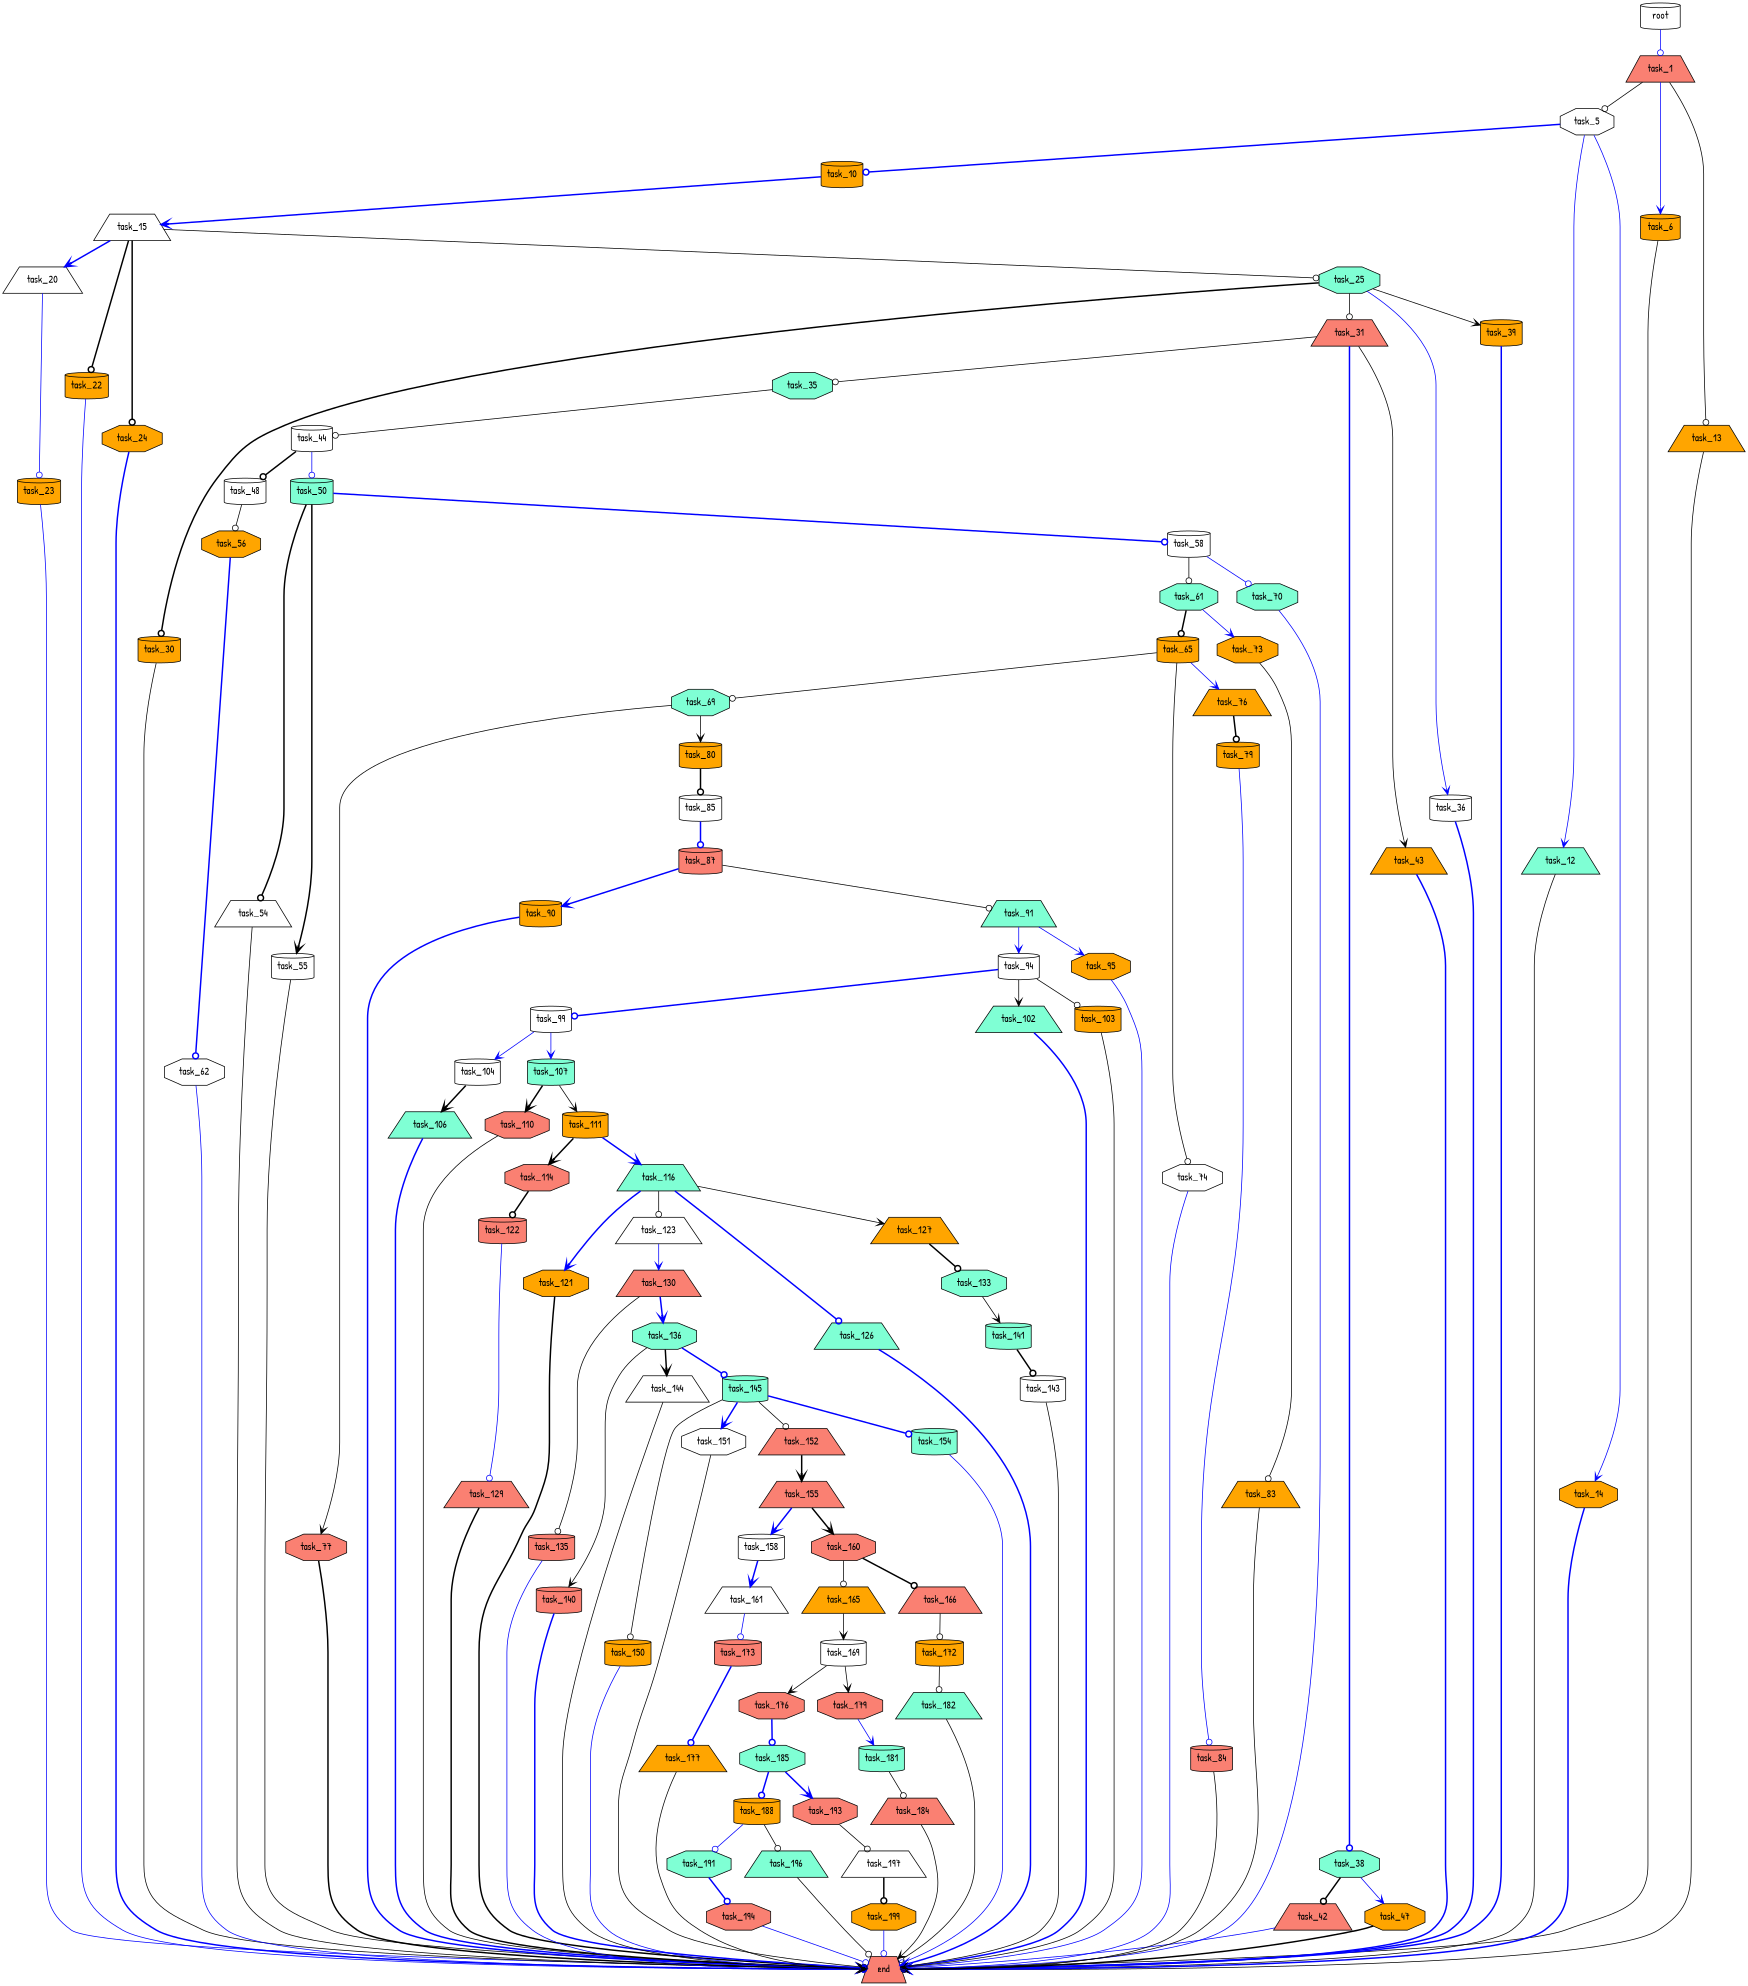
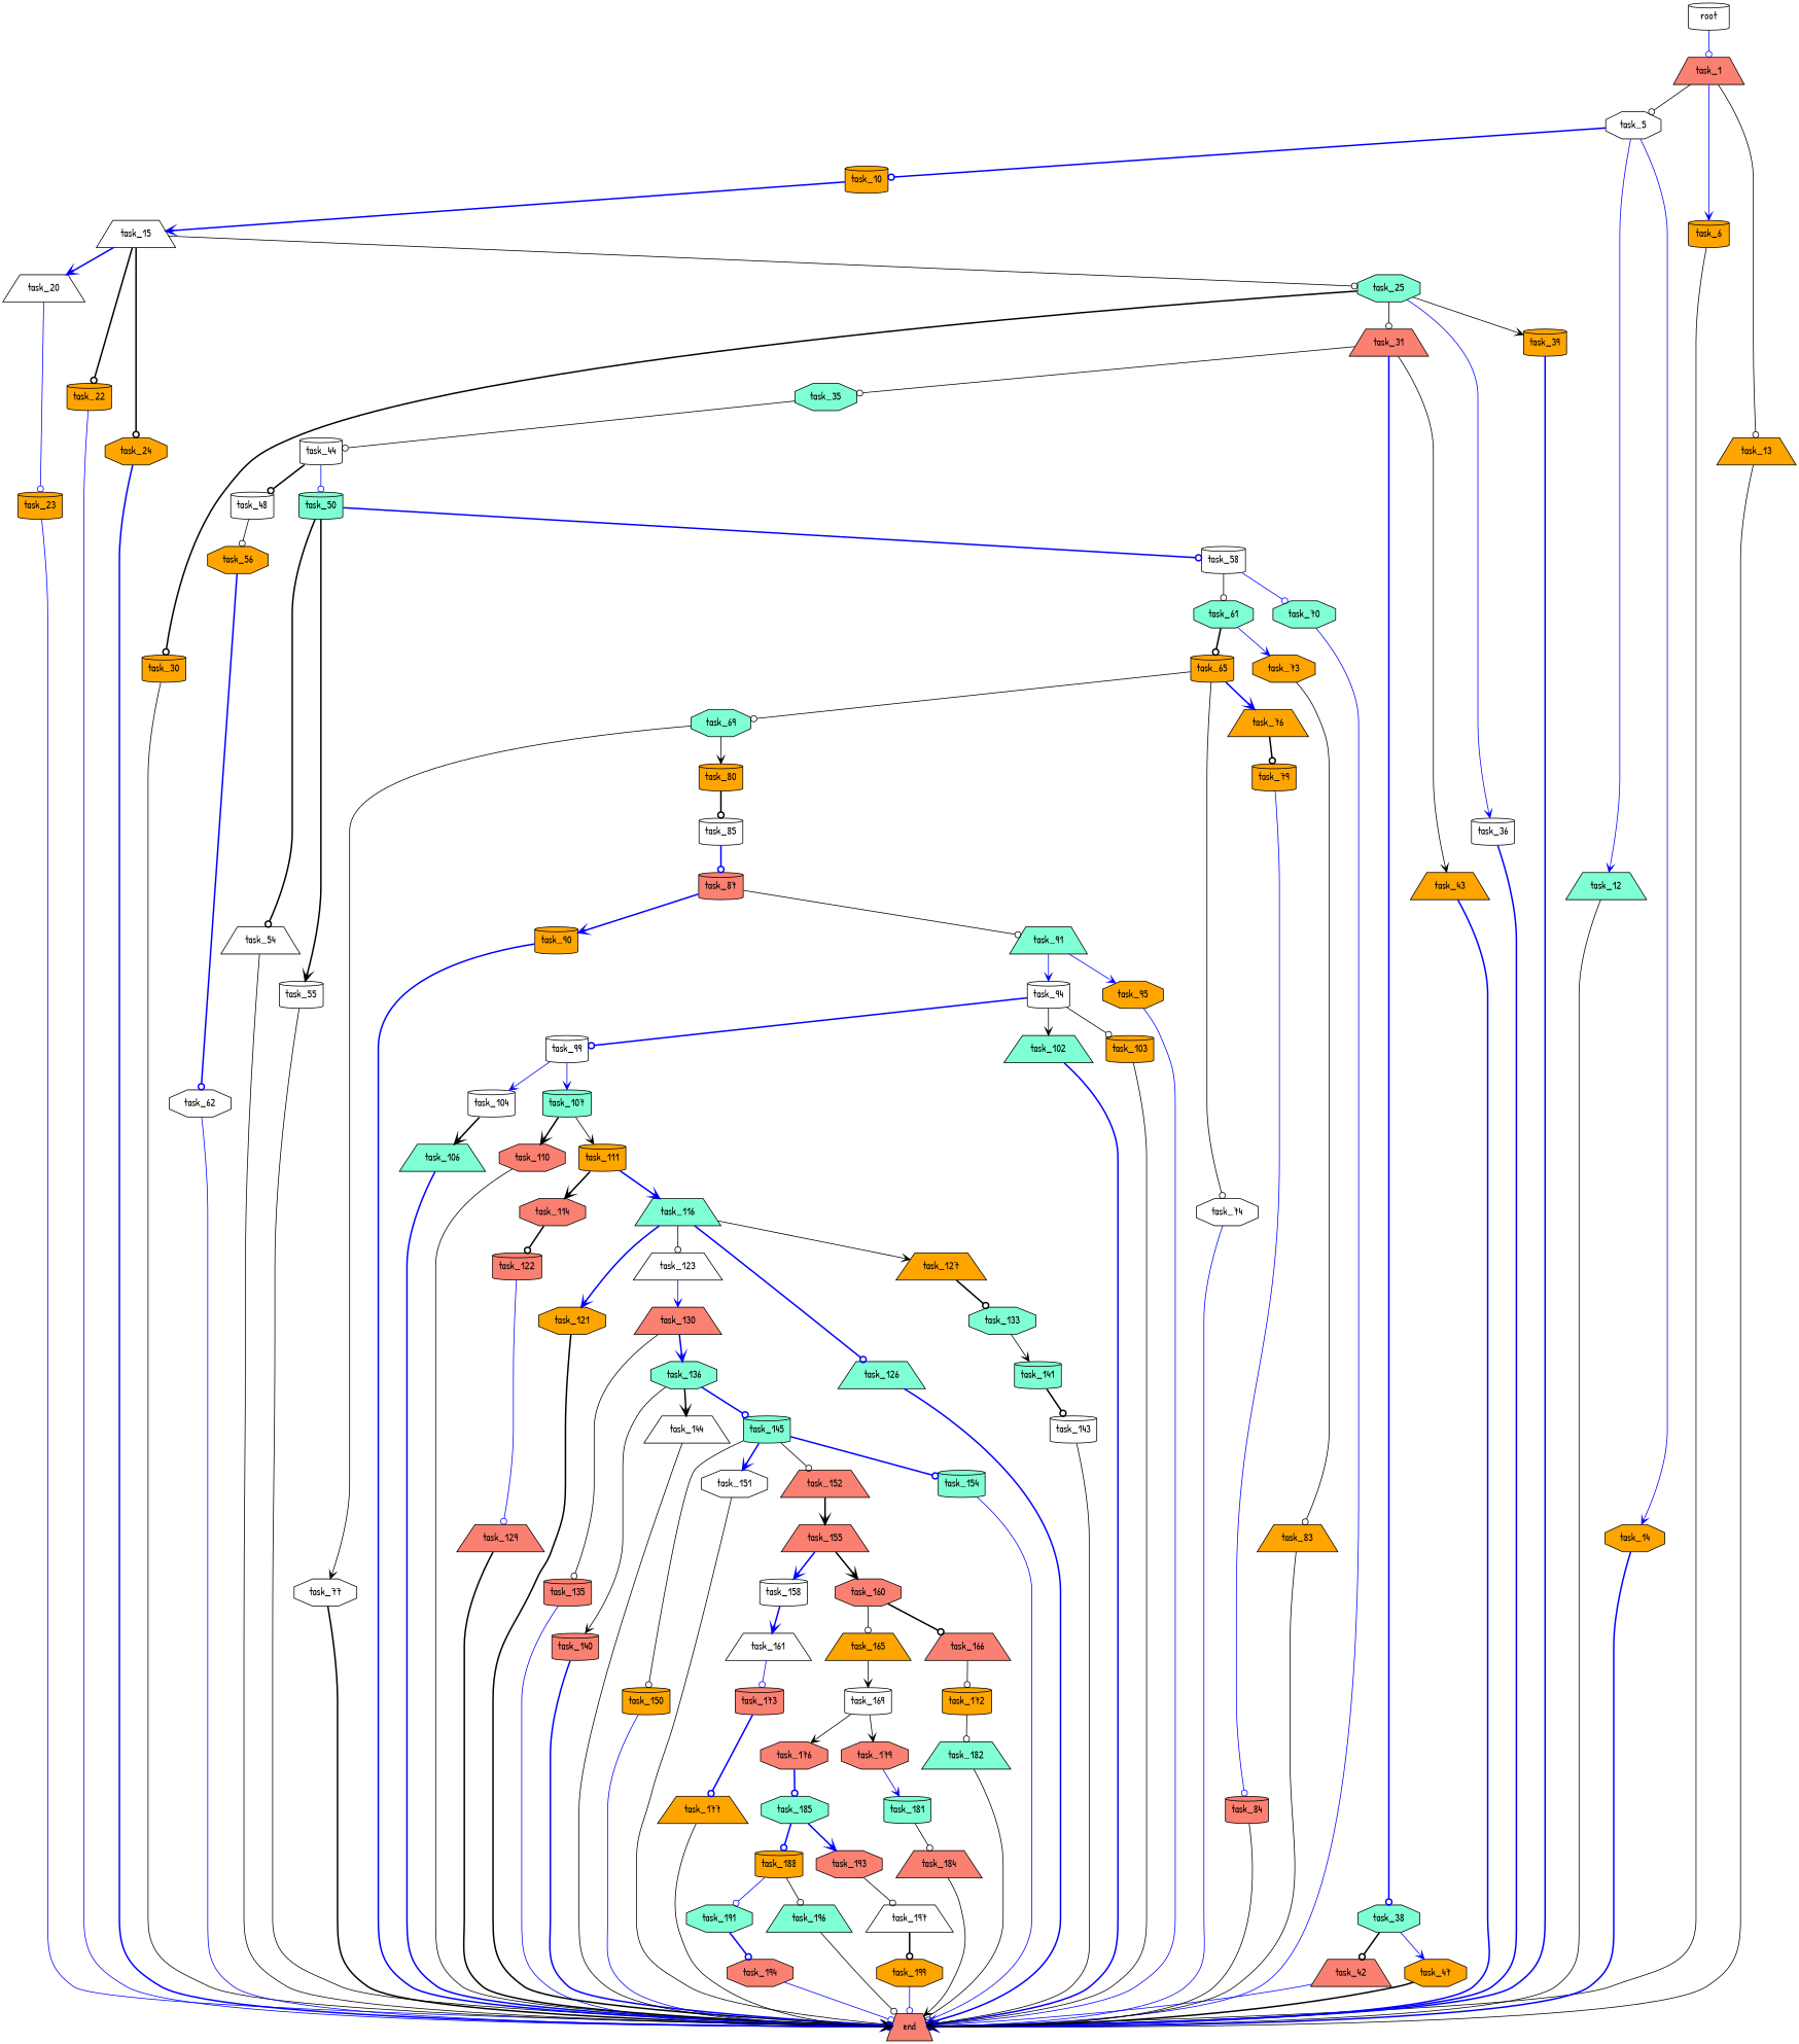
  digraph {
    fontname="Patrick Hand"
    node [fillcolor=orange fontname="Patrick Hand" shape=cylinder style=filled]
    edge [arrowhead=odot color=black fontname="Patrick Hand" style=solid]
    root [fillcolor=white]
    task_1 [fillcolor=salmon shape=trapezium]
    task_5 [fillcolor=white shape=octagon]
    task_6
    task_13 [shape=trapezium]
    task_10
    task_12 [fillcolor=aquamarine shape=trapezium]
    task_14 [shape=octagon]
    end [fillcolor=salmon shape=trapezium]
    task_15 [fillcolor=white shape=trapezium]
    task_20 [fillcolor=white shape=trapezium]
    task_22
    task_24 [shape=octagon]
    task_25 [fillcolor=aquamarine shape=octagon]
    task_23
    task_30
    task_31 [fillcolor=salmon shape=trapezium]
    task_36 [fillcolor=white]
    task_39
    task_35 [fillcolor=aquamarine shape=octagon]
    task_38 [fillcolor=aquamarine shape=octagon]
    task_43 [shape=trapezium]
    task_44 [fillcolor=white]
    task_42 [fillcolor=salmon shape=trapezium]
    task_47 [shape=octagon]
    task_48 [fillcolor=white]
    task_50 [fillcolor=aquamarine]
    task_56 [shape=octagon]
    task_54 [fillcolor=white shape=trapezium]
    task_55 [fillcolor=white]
    task_58 [fillcolor=white]
    task_62 [fillcolor=white shape=octagon]
    task_61 [fillcolor=aquamarine shape=octagon]
    task_70 [fillcolor=aquamarine shape=octagon]
    task_65
    task_73 [shape=octagon]
    task_69 [fillcolor=aquamarine shape=octagon]
    task_74 [fillcolor=white shape=octagon]
    task_76 [shape=trapezium]
    task_83 [shape=trapezium]
-   task_77 [fillcolor=salmon shape=octagon]
+   task_77 [fillcolor=white shape=octagon]
    task_80
    task_79
    task_85 [fillcolor=white]
    task_84 [fillcolor=salmon]
    task_87 [fillcolor=salmon]
    task_90
    task_91 [fillcolor=aquamarine shape=trapezium]
    task_94 [fillcolor=white]
    task_95 [shape=octagon]
    task_99 [fillcolor=white]
    task_102 [fillcolor=aquamarine shape=trapezium]
    task_103
    task_104 [fillcolor=white]
    task_107 [fillcolor=aquamarine]
    task_106 [fillcolor=aquamarine shape=trapezium]
    task_110 [fillcolor=salmon shape=octagon]
    task_111
    task_114 [fillcolor=salmon shape=octagon]
    task_116 [fillcolor=aquamarine shape=trapezium]
    task_122 [fillcolor=salmon]
    task_121 [shape=octagon]
    task_123 [fillcolor=white shape=trapezium]
    task_126 [fillcolor=aquamarine shape=trapezium]
    task_127 [shape=trapezium]
    task_129 [fillcolor=salmon shape=trapezium]
    task_130 [fillcolor=salmon shape=trapezium]
    task_133 [fillcolor=aquamarine shape=octagon]
    task_135 [fillcolor=salmon]
    task_136 [fillcolor=aquamarine shape=octagon]
    task_141 [fillcolor=aquamarine]
    task_140 [fillcolor=salmon]
    task_144 [fillcolor=white shape=trapezium]
    task_145 [fillcolor=aquamarine]
    task_143 [fillcolor=white]
    task_150
    task_151 [fillcolor=white shape=octagon]
    task_152 [fillcolor=salmon shape=trapezium]
    task_154 [fillcolor=aquamarine]
    task_155 [fillcolor=salmon shape=trapezium]
    task_158 [fillcolor=white]
    task_160 [fillcolor=salmon shape=octagon]
    task_161 [fillcolor=white shape=trapezium]
    task_165 [shape=trapezium]
    task_166 [fillcolor=salmon shape=trapezium]
    task_173 [fillcolor=salmon]
    task_169 [fillcolor=white]
    task_172
    task_177 [shape=trapezium]
    task_176 [fillcolor=salmon shape=octagon]
    task_179 [fillcolor=salmon shape=octagon]
    task_182 [fillcolor=aquamarine shape=trapezium]
    task_185 [fillcolor=aquamarine shape=octagon]
    task_181 [fillcolor=aquamarine]
    task_188
    task_193 [fillcolor=salmon shape=octagon]
    task_184 [fillcolor=salmon shape=trapezium]
    task_191 [fillcolor=aquamarine shape=octagon]
    task_196 [fillcolor=aquamarine shape=trapezium]
    task_197 [fillcolor=white shape=trapezium]
    task_194 [fillcolor=salmon shape=octagon]
    task_199 [shape=octagon]
    root -> task_1 [color=blue]
    task_1 -> task_5
    task_1 -> task_6 [arrowhead=vee color=blue]
    task_1 -> task_13
    task_5 -> task_10 [color=blue style=bold]
    task_5 -> task_12 [arrowhead=vee color=blue]
    task_5 -> task_14 [arrowhead=vee color=blue]
    task_6 -> end
    task_13 -> end [arrowhead=vee]
    task_10 -> task_15 [arrowhead=vee color=blue style=bold]
    task_12 -> end
    task_14 -> end [arrowhead=vee color=blue style=bold]
    task_15 -> task_20 [arrowhead=vee color=blue style=bold]
    task_15 -> task_22 [style=bold]
    task_15 -> task_24 [style=bold]
    task_15 -> task_25
    task_20 -> task_23 [color=blue]
    task_22 -> end [arrowhead=vee color=blue]
    task_24 -> end [color=blue style=bold]
    task_25 -> task_30 [style=bold]
    task_25 -> task_31
    task_25 -> task_36 [arrowhead=vee color=blue]
    task_25 -> task_39 [arrowhead=vee]
    task_23 -> end [color=blue]
    task_30 -> end [arrowhead=vee]
    task_31 -> task_35
    task_31 -> task_38 [color=blue style=bold]
    task_31 -> task_43 [arrowhead=vee]
    task_36 -> end [arrowhead=vee color=blue style=bold]
    task_39 -> end [arrowhead=vee color=blue style=bold]
    task_35 -> task_44
    task_38 -> task_42 [style=bold]
    task_38 -> task_47 [arrowhead=vee color=blue]
    task_43 -> end [color=blue style=bold]
    task_44 -> task_48 [style=bold]
    task_44 -> task_50 [color=blue]
    task_42 -> end [arrowhead=vee color=blue]
    task_47 -> end [style=bold]
    task_48 -> task_56
    task_50 -> task_54 [style=bold]
    task_50 -> task_55 [arrowhead=vee style=bold]
    task_50 -> task_58 [color=blue style=bold]
    task_56 -> task_62 [color=blue style=bold]
    task_54 -> end
    task_55 -> end [arrowhead=vee]
    task_58 -> task_61
    task_58 -> task_70 [color=blue]
    task_62 -> end [arrowhead=vee color=blue]
    task_61 -> task_65 [style=bold]
    task_61 -> task_73 [arrowhead=vee color=blue]
    task_70 -> end [arrowhead=vee color=blue]
    task_65 -> task_69
    task_65 -> task_74
-   task_65 -> task_76 [arrowhead=vee color=blue]
+   task_65 -> task_76 [arrowhead=vee color=blue style=bold]
    task_73 -> task_83
    task_69 -> task_77 [arrowhead=vee]
    task_69 -> task_80 [arrowhead=vee]
    task_74 -> end [color=blue]
    task_76 -> task_79 [style=bold]
    task_83 -> end [arrowhead=vee]
    task_77 -> end [style=bold]
    task_80 -> task_85 [style=bold]
    task_79 -> task_84 [color=blue]
    task_85 -> task_87 [color=blue style=bold]
    task_84 -> end [arrowhead=vee]
    task_87 -> task_90 [arrowhead=vee color=blue style=bold]
    task_87 -> task_91
    task_90 -> end [arrowhead=vee color=blue style=bold]
    task_91 -> task_94 [arrowhead=vee color=blue]
    task_91 -> task_95 [arrowhead=vee color=blue]
    task_94 -> task_99 [color=blue style=bold]
    task_94 -> task_102 [arrowhead=vee]
    task_94 -> task_103
    task_95 -> end [color=blue]
    task_99 -> task_104 [arrowhead=vee color=blue]
    task_99 -> task_107 [arrowhead=vee color=blue]
    task_102 -> end [color=blue style=bold]
    task_103 -> end
    task_104 -> task_106 [arrowhead=vee style=bold]
    task_107 -> task_110 [arrowhead=vee style=bold]
    task_107 -> task_111 [arrowhead=vee]
    task_106 -> end [arrowhead=vee color=blue style=bold]
    task_110 -> end
    task_111 -> task_114 [arrowhead=vee style=bold]
    task_111 -> task_116 [arrowhead=vee color=blue style=bold]
    task_114 -> task_122 [style=bold]
    task_116 -> task_121 [arrowhead=vee color=blue style=bold]
    task_116 -> task_123
    task_116 -> task_126 [color=blue style=bold]
    task_116 -> task_127 [arrowhead=vee]
    task_122 -> task_129 [color=blue]
    task_121 -> end [arrowhead=vee style=bold]
    task_123 -> task_130 [arrowhead=vee color=blue]
    task_126 -> end [arrowhead=vee color=blue style=bold]
    task_127 -> task_133 [style=bold]
    task_129 -> end [style=bold]
    task_130 -> task_135
    task_130 -> task_136 [arrowhead=vee color=blue style=bold]
    task_133 -> task_141 [arrowhead=vee]
    task_135 -> end [color=blue]
    task_136 -> task_140 [arrowhead=vee]
    task_136 -> task_144 [arrowhead=vee style=bold]
    task_136 -> task_145 [color=blue style=bold]
    task_141 -> task_143 [style=bold]
    task_140 -> end [color=blue style=bold]
    task_144 -> end [arrowhead=vee]
    task_145 -> task_150
    task_145 -> task_151 [arrowhead=vee color=blue style=bold]
    task_145 -> task_152
    task_145 -> task_154 [color=blue style=bold]
    task_143 -> end [arrowhead=vee]
    task_150 -> end [color=blue]
    task_151 -> end
    task_152 -> task_155 [arrowhead=vee style=bold]
    task_154 -> end [color=blue]
    task_155 -> task_158 [arrowhead=vee color=blue style=bold]
    task_155 -> task_160 [arrowhead=vee style=bold]
    task_158 -> task_161 [arrowhead=vee color=blue style=bold]
    task_160 -> task_165
    task_160 -> task_166 [style=bold]
    task_161 -> task_173 [color=blue]
    task_165 -> task_169 [arrowhead=vee]
    task_166 -> task_172
    task_173 -> task_177 [color=blue style=bold]
    task_169 -> task_176 [arrowhead=vee]
    task_169 -> task_179 [arrowhead=vee]
    task_172 -> task_182
    task_177 -> end [arrowhead=vee]
    task_176 -> task_185 [color=blue style=bold]
    task_179 -> task_181 [arrowhead=vee color=blue]
    task_182 -> end
    task_185 -> task_188 [color=blue style=bold]
    task_185 -> task_193 [arrowhead=vee color=blue style=bold]
    task_181 -> task_184
    task_188 -> task_191 [color=blue]
    task_188 -> task_196
    task_193 -> task_197
    task_184 -> end [arrowhead=vee]
    task_191 -> task_194 [color=blue style=bold]
    task_196 -> end
    task_197 -> task_199 [style=bold]
    task_194 -> end [color=blue]
    task_199 -> end [color=blue]
  }
